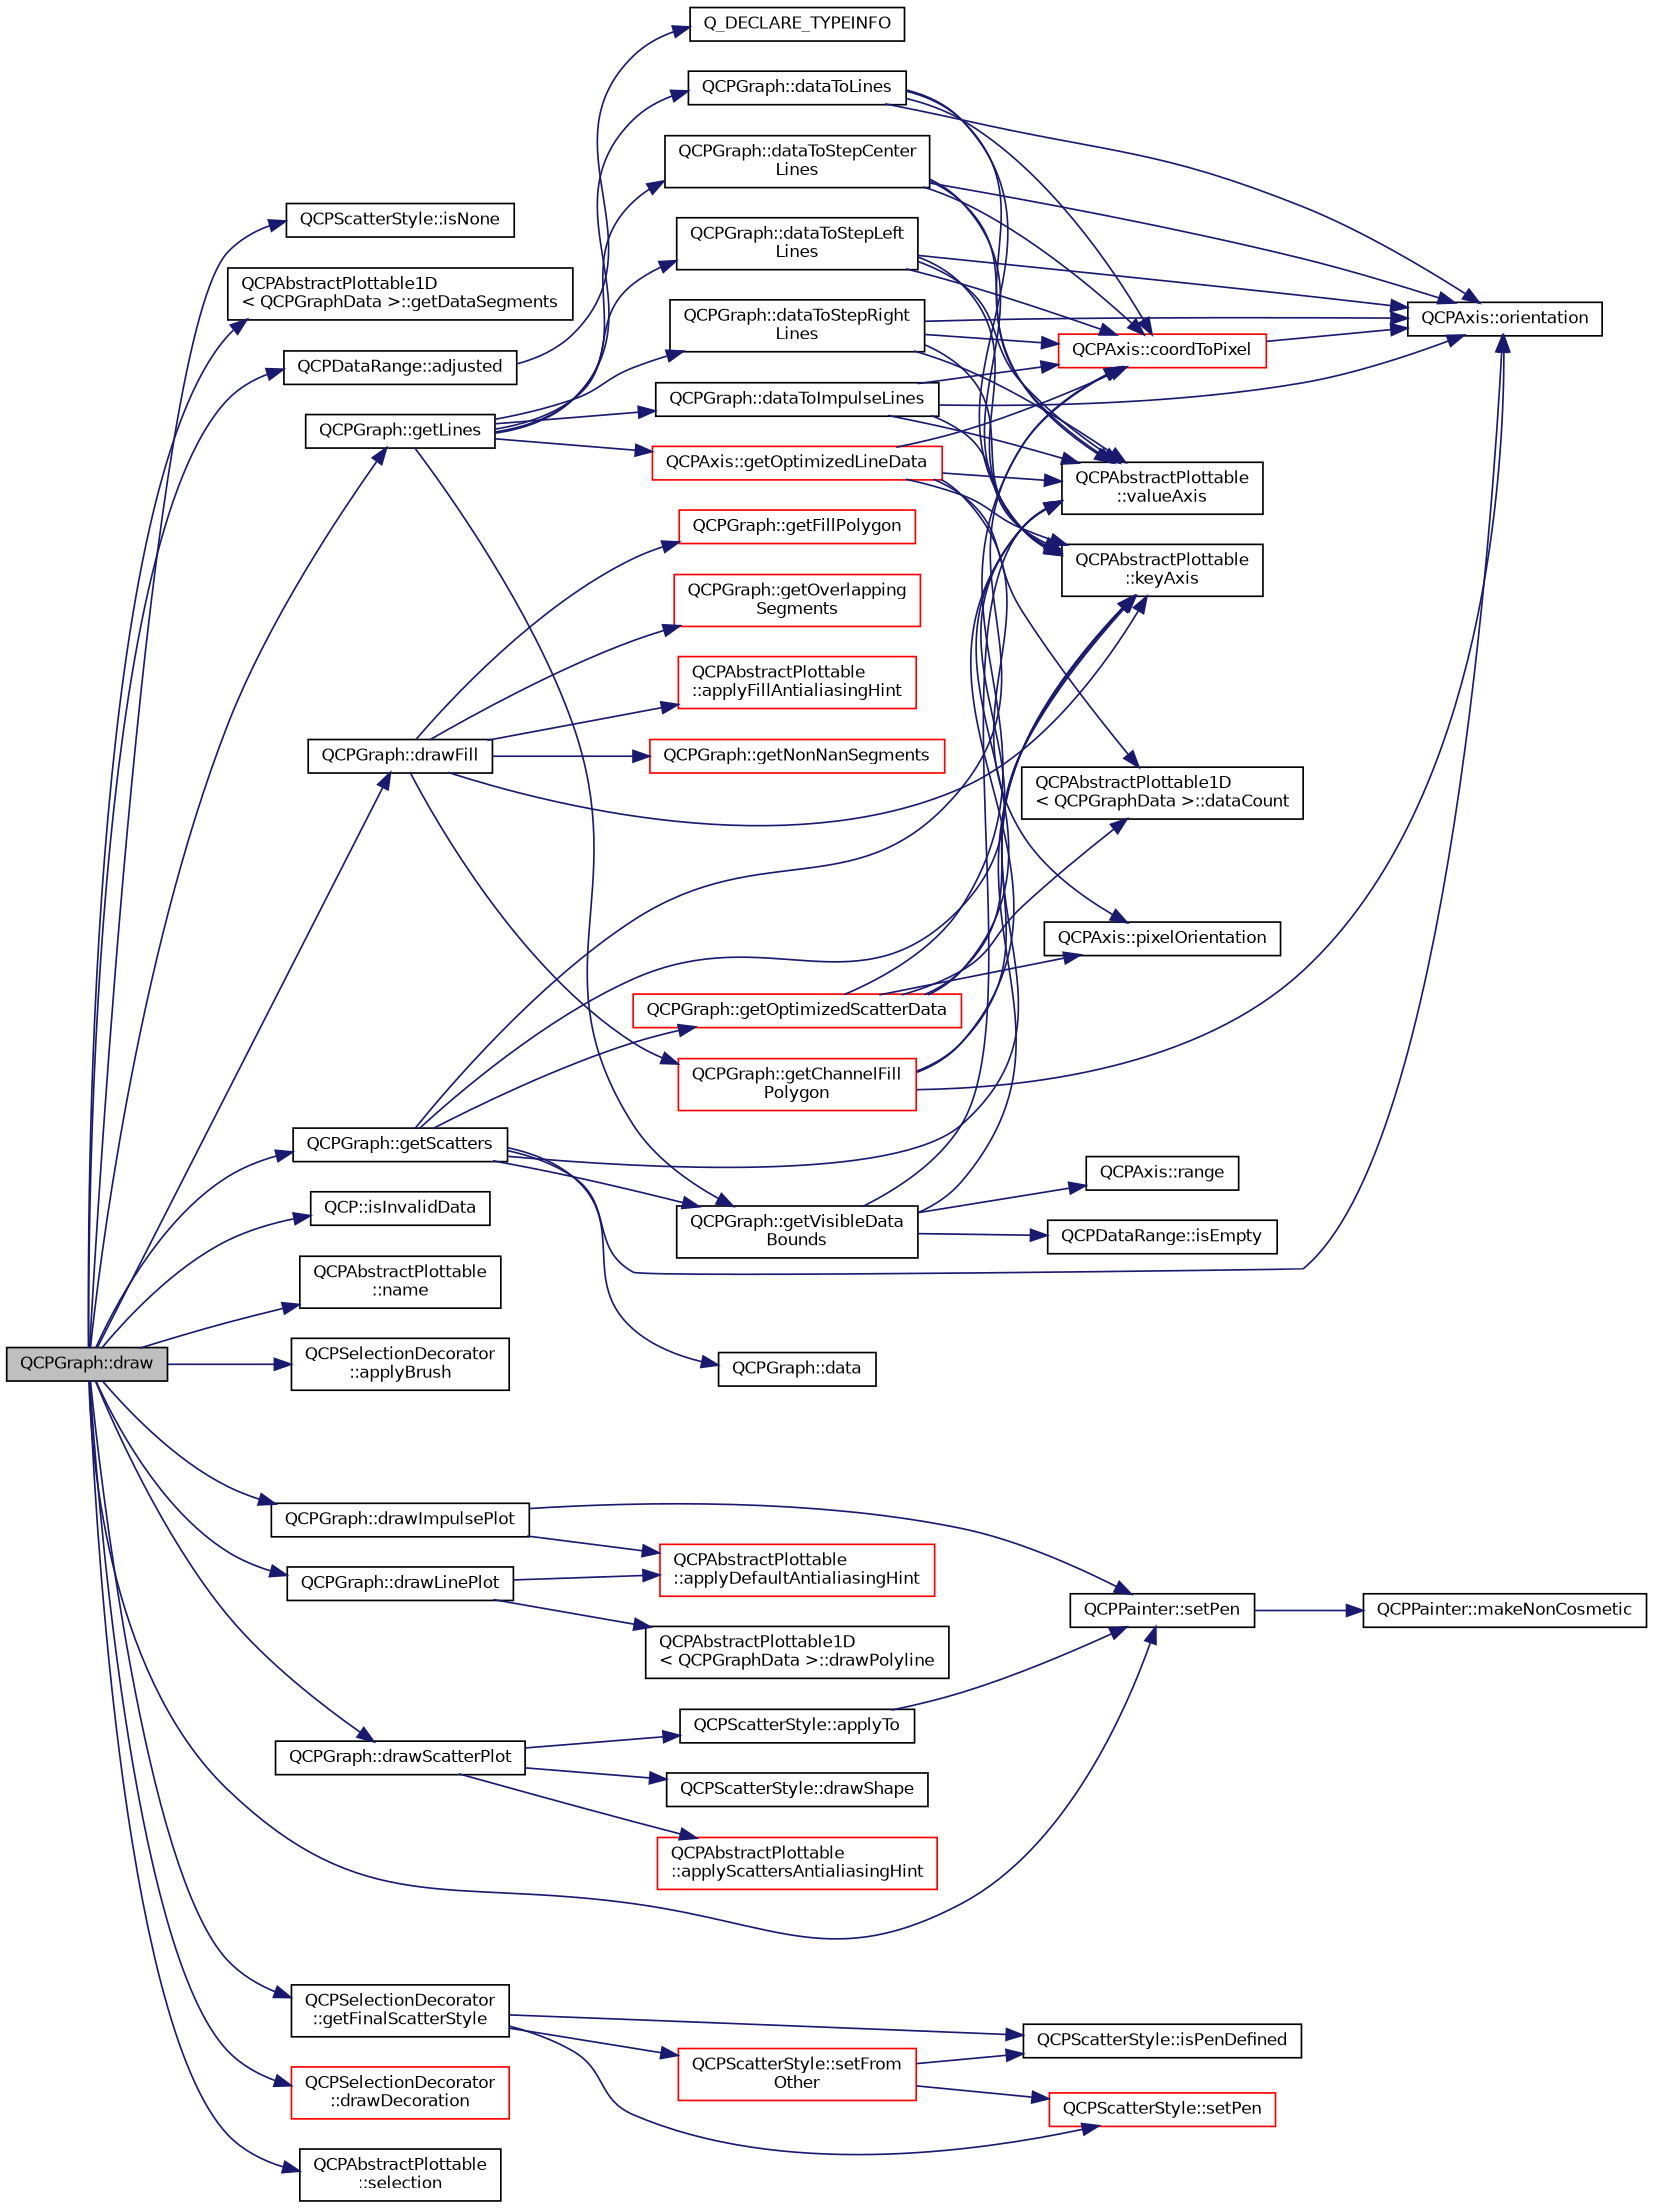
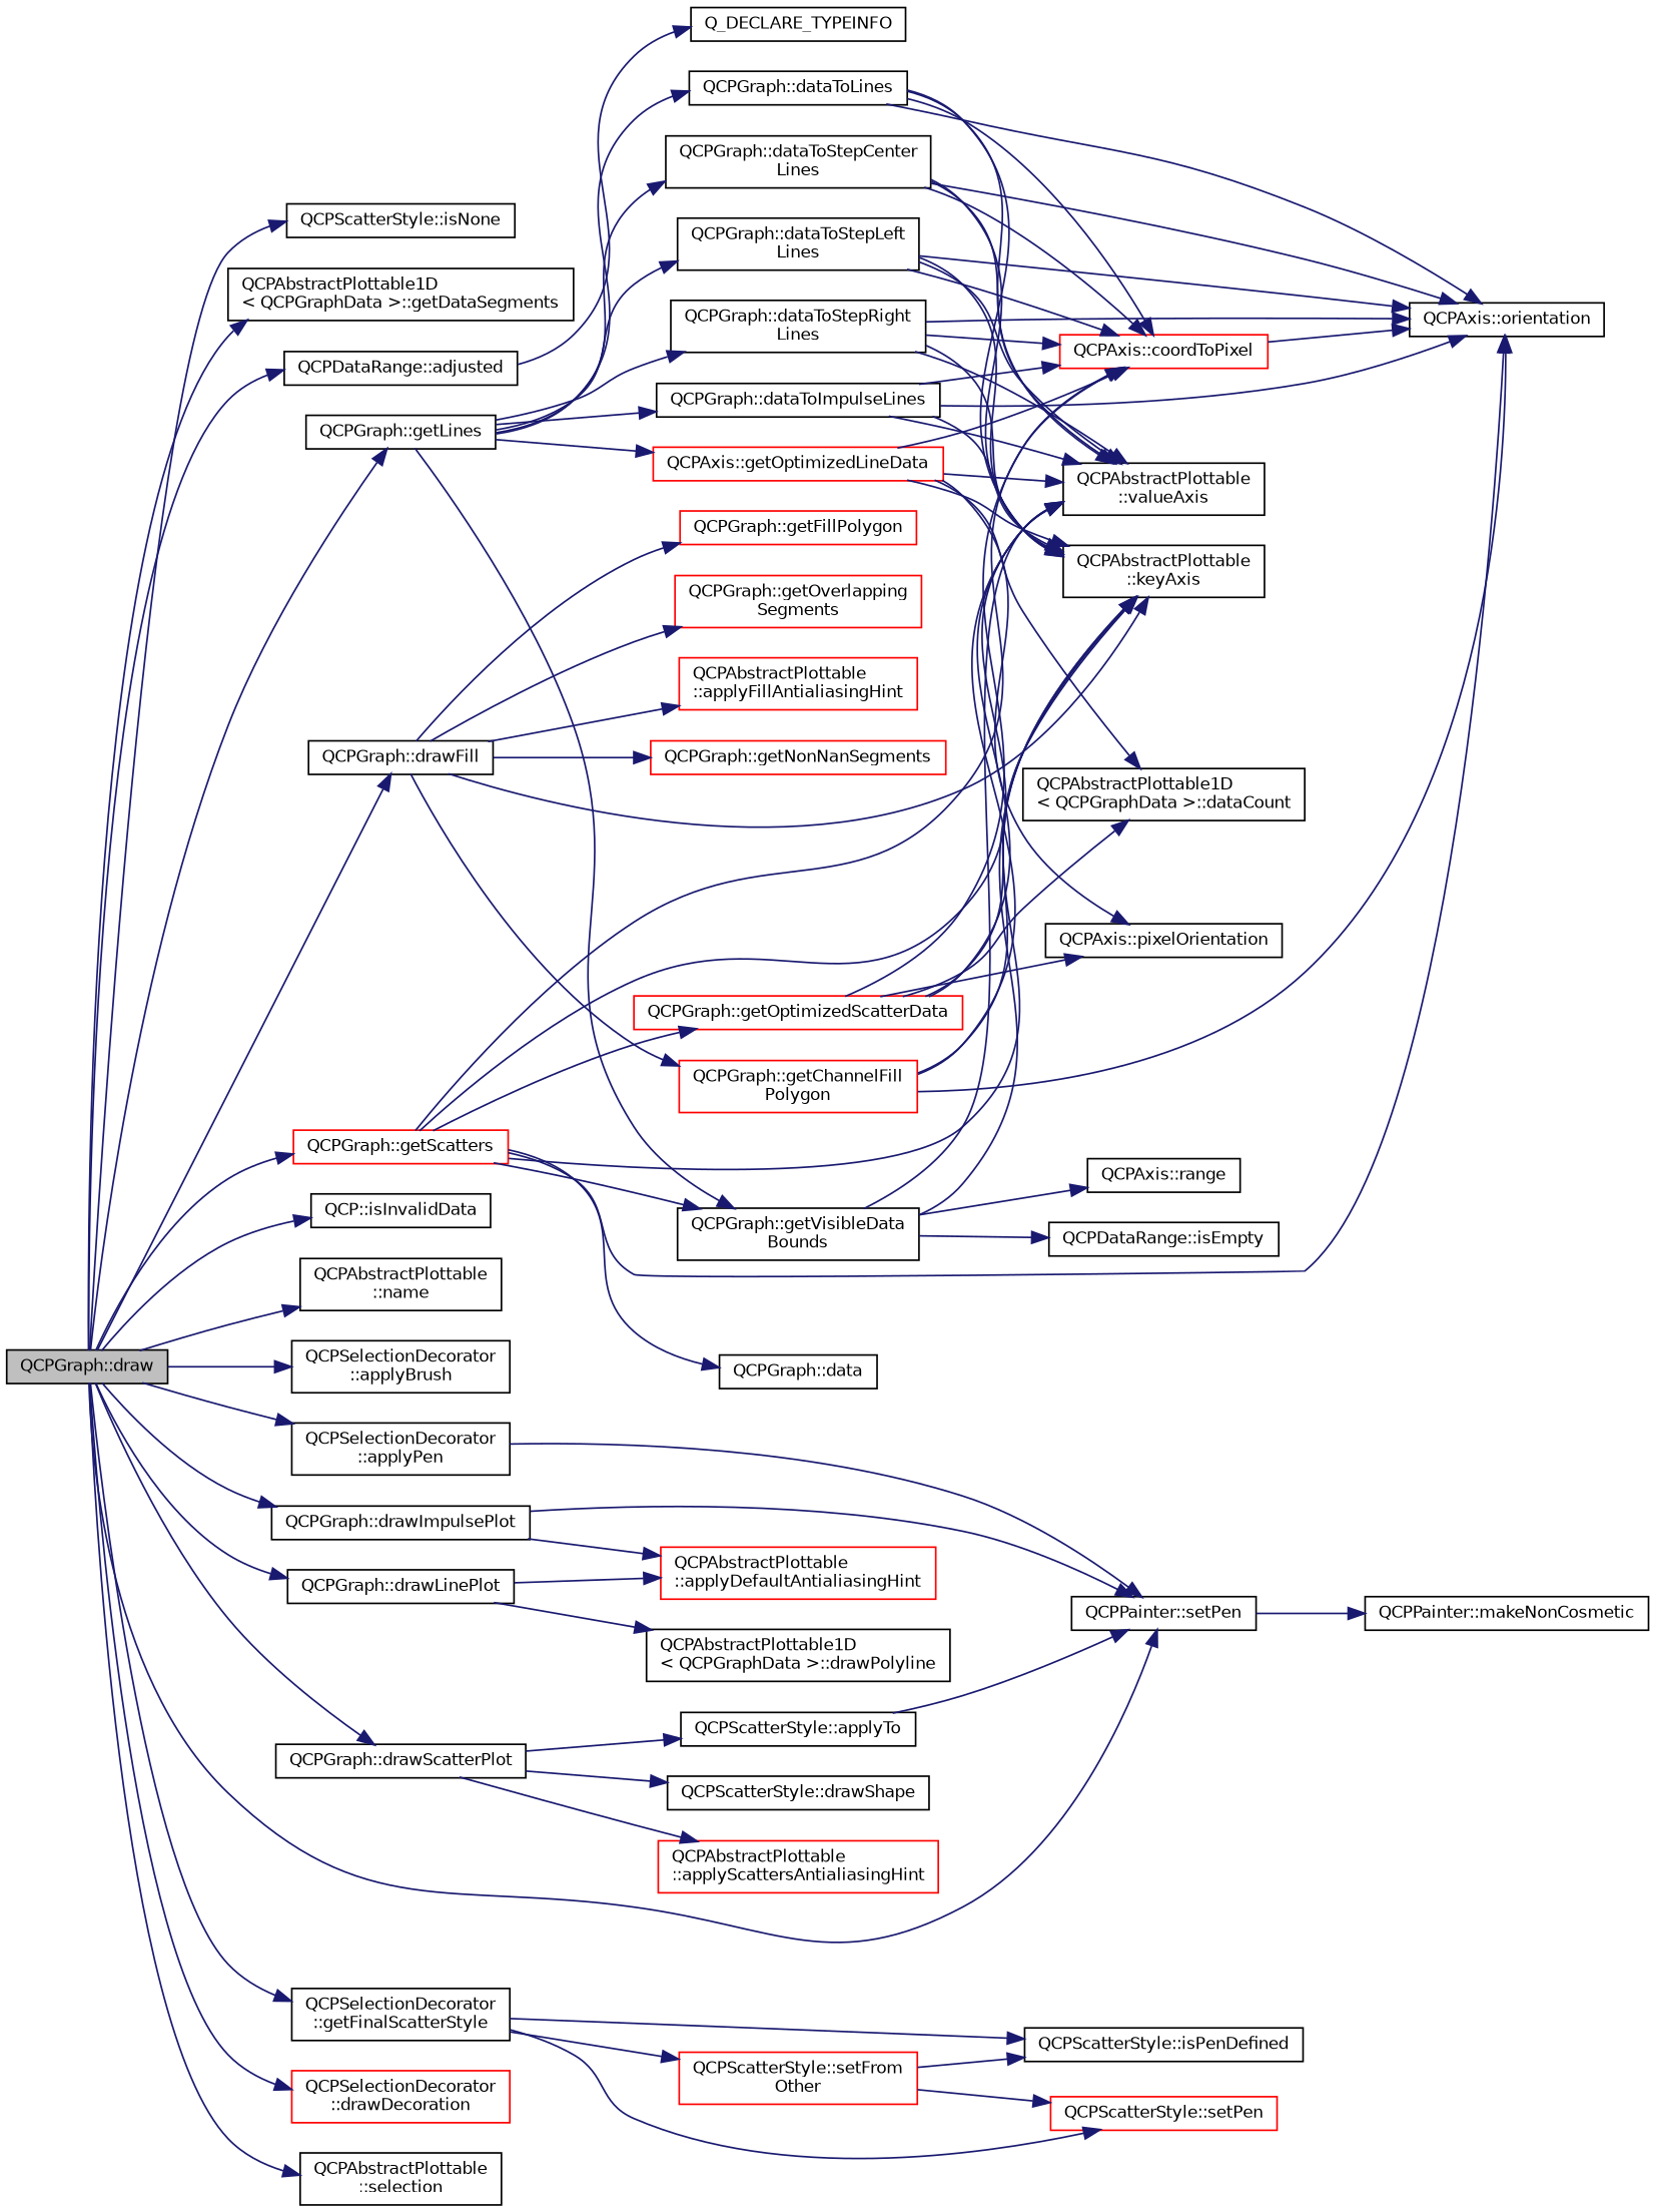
  digraph {
    rankdir=LR
    node [color=black fillcolor=white fontname=Helvetica fontsize=10 shape=record style=filled]
    edge [color=midnightblue fontname=Helvetica fontsize=10 labelfontname=Helvetica labelfontsize=10 style=solid]
    n1 [fillcolor=grey75 fontcolor=black height=0.2 label="QCPGraph::draw" width=0.4]
    n2 [height=0.2 label="QCPScatterStyle::isNone" width=0.4]
    n3 [height=0.2 label="QCPAbstractPlottable1D\l\< QCPGraphData \>::getDataSegments" width=0.4]
    n4 [height=0.2 label="QCPDataRange::adjusted" width=0.4]
    n5 [height=0.2 label="QCPGraph::getLines" width=0.4]
    n6 [height=0.2 label="QCP::isInvalidData" width=0.4]
    n7 [height=0.2 label="QCPAbstractPlottable\l::name" width=0.4]
    n8 [height=0.2 label="QCPSelectionDecorator\l::applyBrush" width=0.4]
    n9 [height=0.2 label="QCPPainter::setPen" width=0.4]
    n10 [height=0.2 label="QCPGraph::drawFill" width=0.4]
+   n11 [height=0.2 label="QCPSelectionDecorator\l::applyPen" width=0.4]
    n12 [height=0.2 label="QCPGraph::drawImpulsePlot" width=0.4]
    n13 [height=0.2 label="QCPGraph::drawLinePlot" width=0.4]
    n14 [height=0.2 label="QCPSelectionDecorator\l::getFinalScatterStyle" width=0.4]
-   n15 [height=0.2 label="QCPGraph::getScatters" width=0.4]
+   n15 [color=red height=0.2 label="QCPGraph::getScatters" width=0.4]
    n16 [height=0.2 label="QCPGraph::drawScatterPlot" width=0.4]
    n17 [color=red height=0.2 label="QCPSelectionDecorator\l::drawDecoration" width=0.4]
    n18 [height=0.2 label="QCPAbstractPlottable\l::selection" width=0.4]
    n19 [height=0.2 label=Q_DECLARE_TYPEINFO width=0.4]
    n20 [height=0.2 label="QCPGraph::getVisibleData\lBounds" width=0.4]
    n21 [color=red height=0.2 label="QCPAxis::getOptimizedLineData" width=0.4]
    n22 [height=0.2 label="QCPGraph::dataToLines" width=0.4]
    n23 [height=0.2 label="QCPGraph::dataToStepLeft\lLines" width=0.4]
    n24 [height=0.2 label="QCPGraph::dataToStepRight\lLines" width=0.4]
    n25 [height=0.2 label="QCPGraph::dataToStepCenter\lLines" width=0.4]
    n26 [height=0.2 label="QCPGraph::dataToImpulseLines" width=0.4]
    n27 [height=0.2 label="QCPPainter::makeNonCosmetic" width=0.4]
    n28 [height=0.2 label="QCPAbstractPlottable\l::keyAxis" width=0.4]
    n29 [color=red height=0.2 label="QCPAbstractPlottable\l::applyFillAntialiasingHint" width=0.4]
    n30 [color=red height=0.2 label="QCPGraph::getNonNanSegments" width=0.4]
    n31 [color=red height=0.2 label="QCPGraph::getFillPolygon" width=0.4]
    n32 [color=red height=0.2 label="QCPGraph::getOverlapping\lSegments" width=0.4]
    n33 [color=red height=0.2 label="QCPGraph::getChannelFill\lPolygon" width=0.4]
    n34 [color=red height=0.2 label="QCPAbstractPlottable\l::applyDefaultAntialiasingHint" width=0.4]
    n35 [height=0.2 label="QCPAbstractPlottable1D\l\< QCPGraphData \>::drawPolyline" width=0.4]
    n36 [color=red height=0.2 label="QCPScatterStyle::setFrom\lOther" width=0.4]
    n37 [color=red height=0.2 label="QCPScatterStyle::setPen" width=0.4]
    n38 [height=0.2 label="QCPScatterStyle::isPenDefined" width=0.4]
    n39 [height=0.2 label="QCPAbstractPlottable\l::valueAxis" width=0.4]
    n40 [color=red height=0.2 label="QCPAxis::coordToPixel" width=0.4]
    n41 [height=0.2 label="QCPAxis::orientation" width=0.4]
    n42 [height=0.2 label="QCPGraph::data" width=0.4]
    n43 [color=red height=0.2 label="QCPGraph::getOptimizedScatterData" width=0.4]
    n44 [color=red height=0.2 label="QCPAbstractPlottable\l::applyScattersAntialiasingHint" width=0.4]
    n45 [height=0.2 label="QCPScatterStyle::applyTo" width=0.4]
    n46 [height=0.2 label="QCPScatterStyle::drawShape" width=0.4]
    n47 [height=0.2 label="QCPDataRange::isEmpty" width=0.4]
    n48 [height=0.2 label="QCPAxis::range" width=0.4]
    n49 [height=0.2 label="QCPAbstractPlottable1D\l\< QCPGraphData \>::dataCount" width=0.4]
    n50 [height=0.2 label="QCPAxis::pixelOrientation" width=0.4]
    n1 -> n2
    n1 -> n3
    n1 -> n4
    n1 -> n5
    n1 -> n6
    n1 -> n7
    n1 -> n8
    n1 -> n9
    n1 -> n10
+   n1 -> n11
    n1 -> n12
    n1 -> n13
    n1 -> n14
    n1 -> n15
    n1 -> n16
    n1 -> n17
    n1 -> n18
    n4 -> n19
    n5 -> n20
    n5 -> n21
    n5 -> n22
    n5 -> n23
    n5 -> n24
    n5 -> n25
    n5 -> n26
    n9 -> n27
    n10 -> n28
    n10 -> n29
    n10 -> n30
    n10 -> n31
    n10 -> n32
    n10 -> n33
+   n11 -> n9
    n12 -> n9
    n12 -> n34
    n13 -> n34
    n13 -> n35
    n14 -> n36
    n14 -> n37
    n14 -> n38
    n15 -> n20
    n15 -> n28
    n15 -> n39
    n15 -> n40
    n15 -> n41
    n15 -> n42
    n15 -> n43
    n16 -> n44
    n16 -> n45
    n16 -> n46
    n20 -> n28
    n20 -> n39
    n20 -> n47
    n20 -> n48
    n21 -> n28
    n21 -> n39
    n21 -> n40
    n21 -> n49
    n21 -> n50
    n22 -> n28
    n22 -> n39
    n22 -> n40
    n22 -> n41
    n23 -> n28
    n23 -> n39
    n23 -> n40
    n23 -> n41
    n24 -> n28
    n24 -> n39
    n24 -> n40
    n24 -> n41
    n25 -> n28
    n25 -> n39
    n25 -> n40
    n25 -> n41
    n26 -> n28
    n26 -> n39
    n26 -> n40
    n26 -> n41
    n33 -> n28
    n33 -> n39
    n33 -> n41
    n36 -> n37
    n36 -> n38
    n40 -> n41
    n43 -> n28
    n43 -> n39
    n43 -> n40
    n43 -> n49
    n43 -> n50
    n45 -> n9
  }
